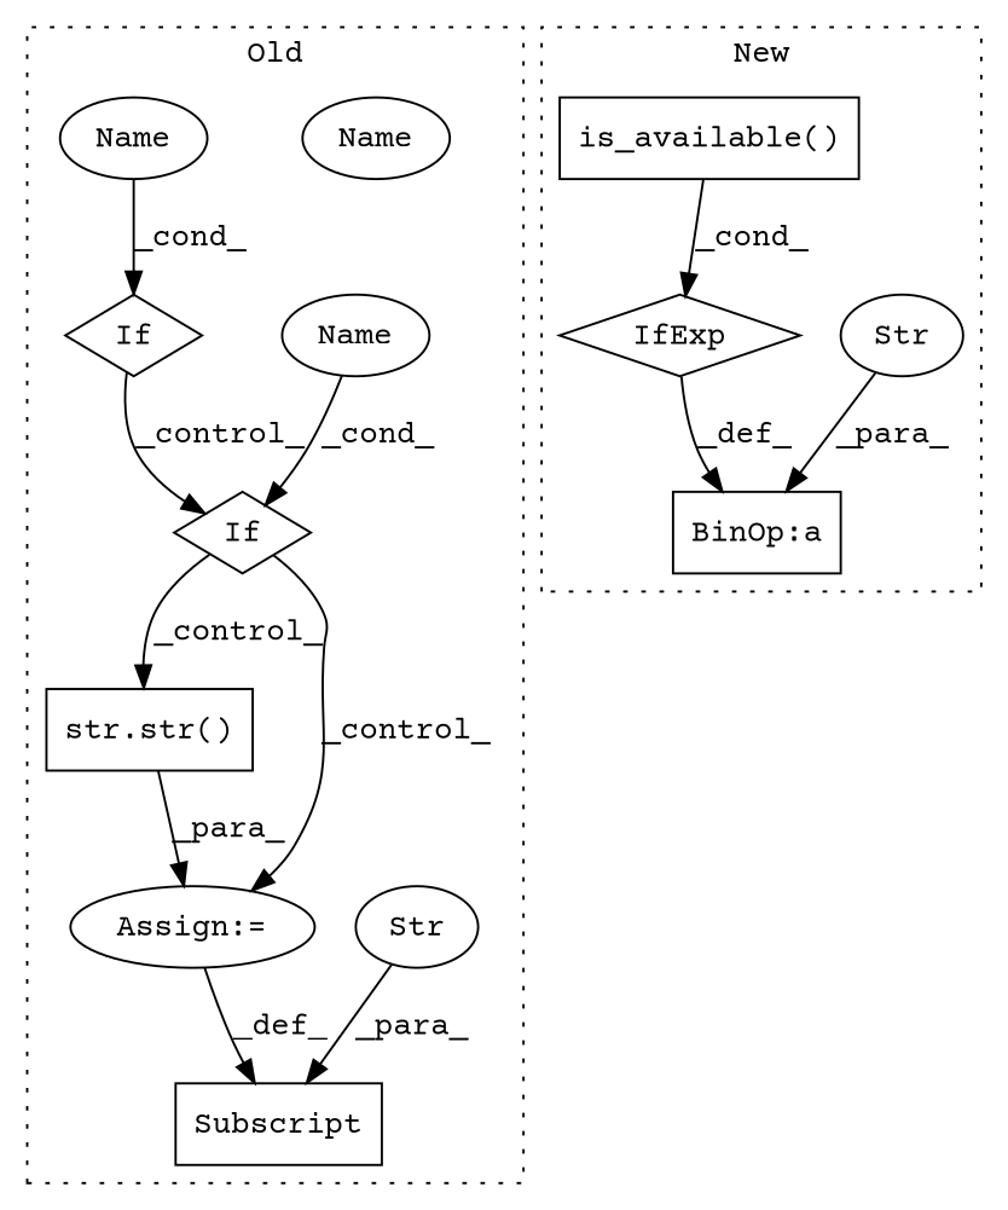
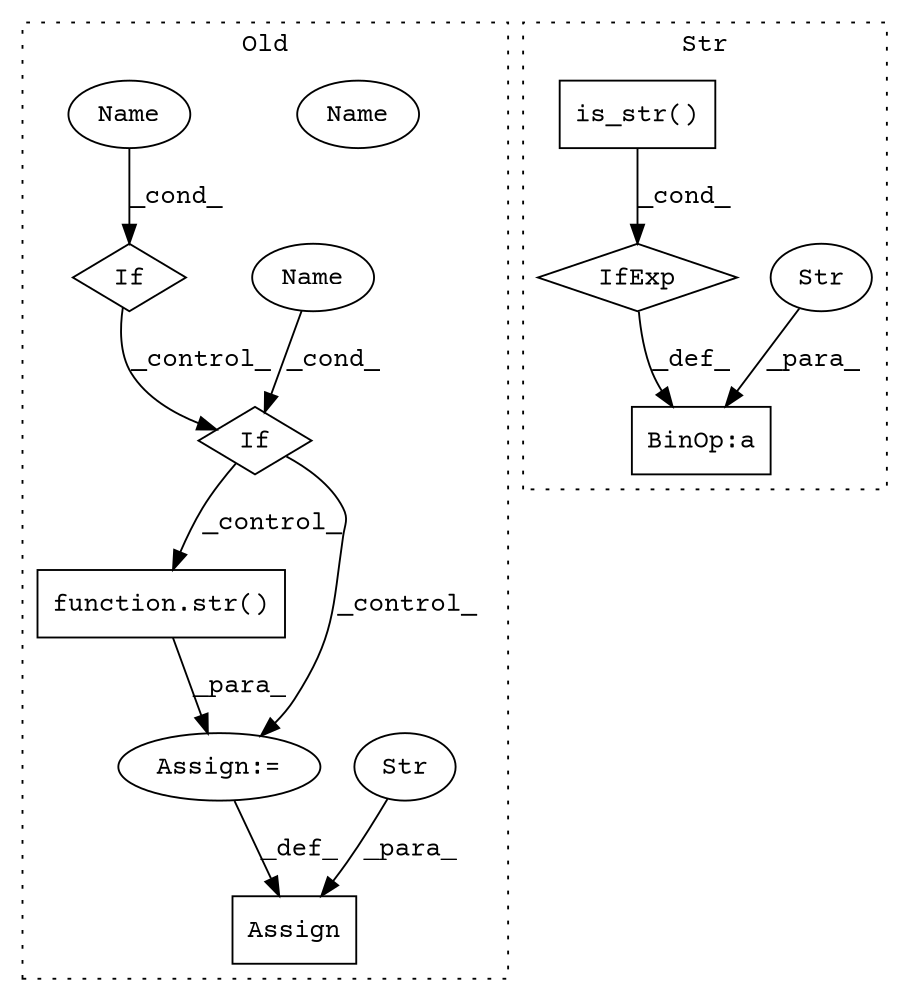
  digraph {
    fontname="Courier Prime"
    node [a=87 fontname="Courier Prime" l=3 s=3501 shape=ellipse]
    edge [fontname="Courier Prime"]
-   n1 [a=75 l="4,1" label="str.str()" s="3671,3691" shape=box]
+   n1 [a=75 l="4,1" label="function.str()" s="3671,3691" shape=box]
    n2 [a=68 label="Assign:=" s=3668]
    n3 [l=12 label=Name]
    n4 [a=96 label=If s=3597 shape=diamond]
-   n5 [a=63 l="34,0" label=Subscript s="3634,0" shape=box]
+   n5 [a=63 l="34,0" label=Assign s="3634,0" shape=box]
    n6 [a=96 label=If s=3498 shape=diamond]
    n7 [a=66 l=22 label=Str s=3645]
    n8 [l=16 label=Name s=3600]
    n9 [l=12 label=Name]
    n10 [a=51 l="4,6" label=IfExp s="1842,1871" shape=diamond]
    n11 [a=82 l=4 label="BinOp:a" s=1834 shape=box]
    n12 [a=66 l=9 label=Str s=1825]
-   n13 [a=75 l=25 label="is_available()" s=1846 shape=box]
+   n13 [a=75 l=25 label="is_str()" s=1846 shape=box]
    subgraph cluster_1 {
      label=Old
      style=dotted
      n1
      n2
      n3
      n4
      n5
      n6
      n7
      n8
      n9
    }
    subgraph cluster_2 {
-     label=New
+     label=Str
      style=dotted
      n10
      n11
      n12
      n13
    }
    n1 -> n2 [label=_para_]
    n2 -> n5 [label=_def_]
    n4 -> n1 [label=_control_]
    n4 -> n2 [label=_control_]
    n6 -> n4 [label=_control_]
    n7 -> n5 [label=_para_]
    n8 -> n4 [label=_cond_]
    n9 -> n6 [label=_cond_]
    n10 -> n11 [label=_def_]
    n12 -> n11 [label=_para_]
    n13 -> n10 [label=_cond_]
  }
